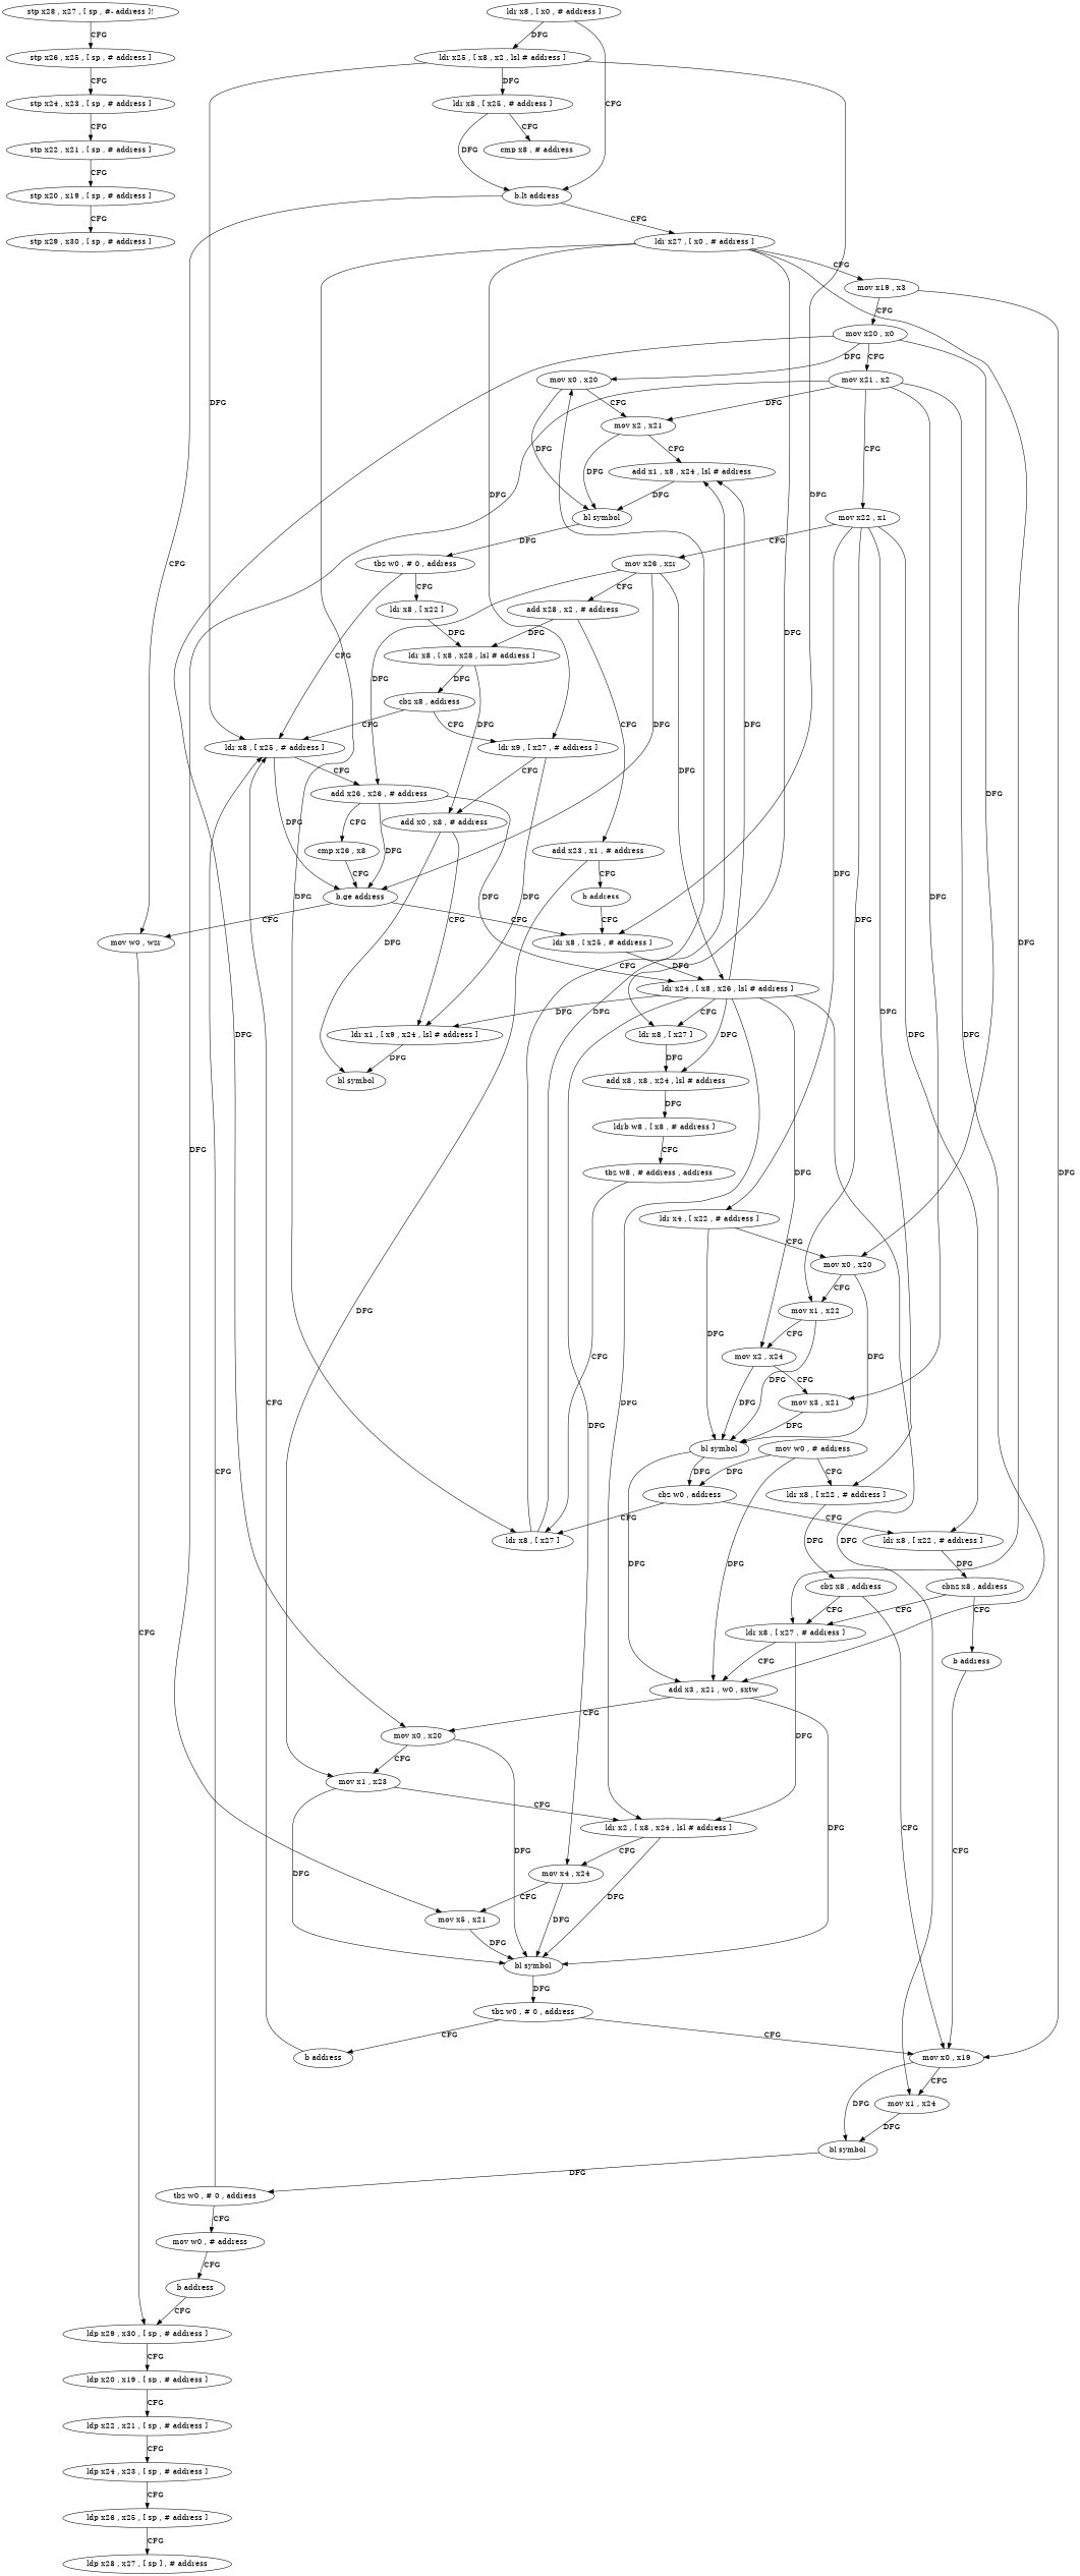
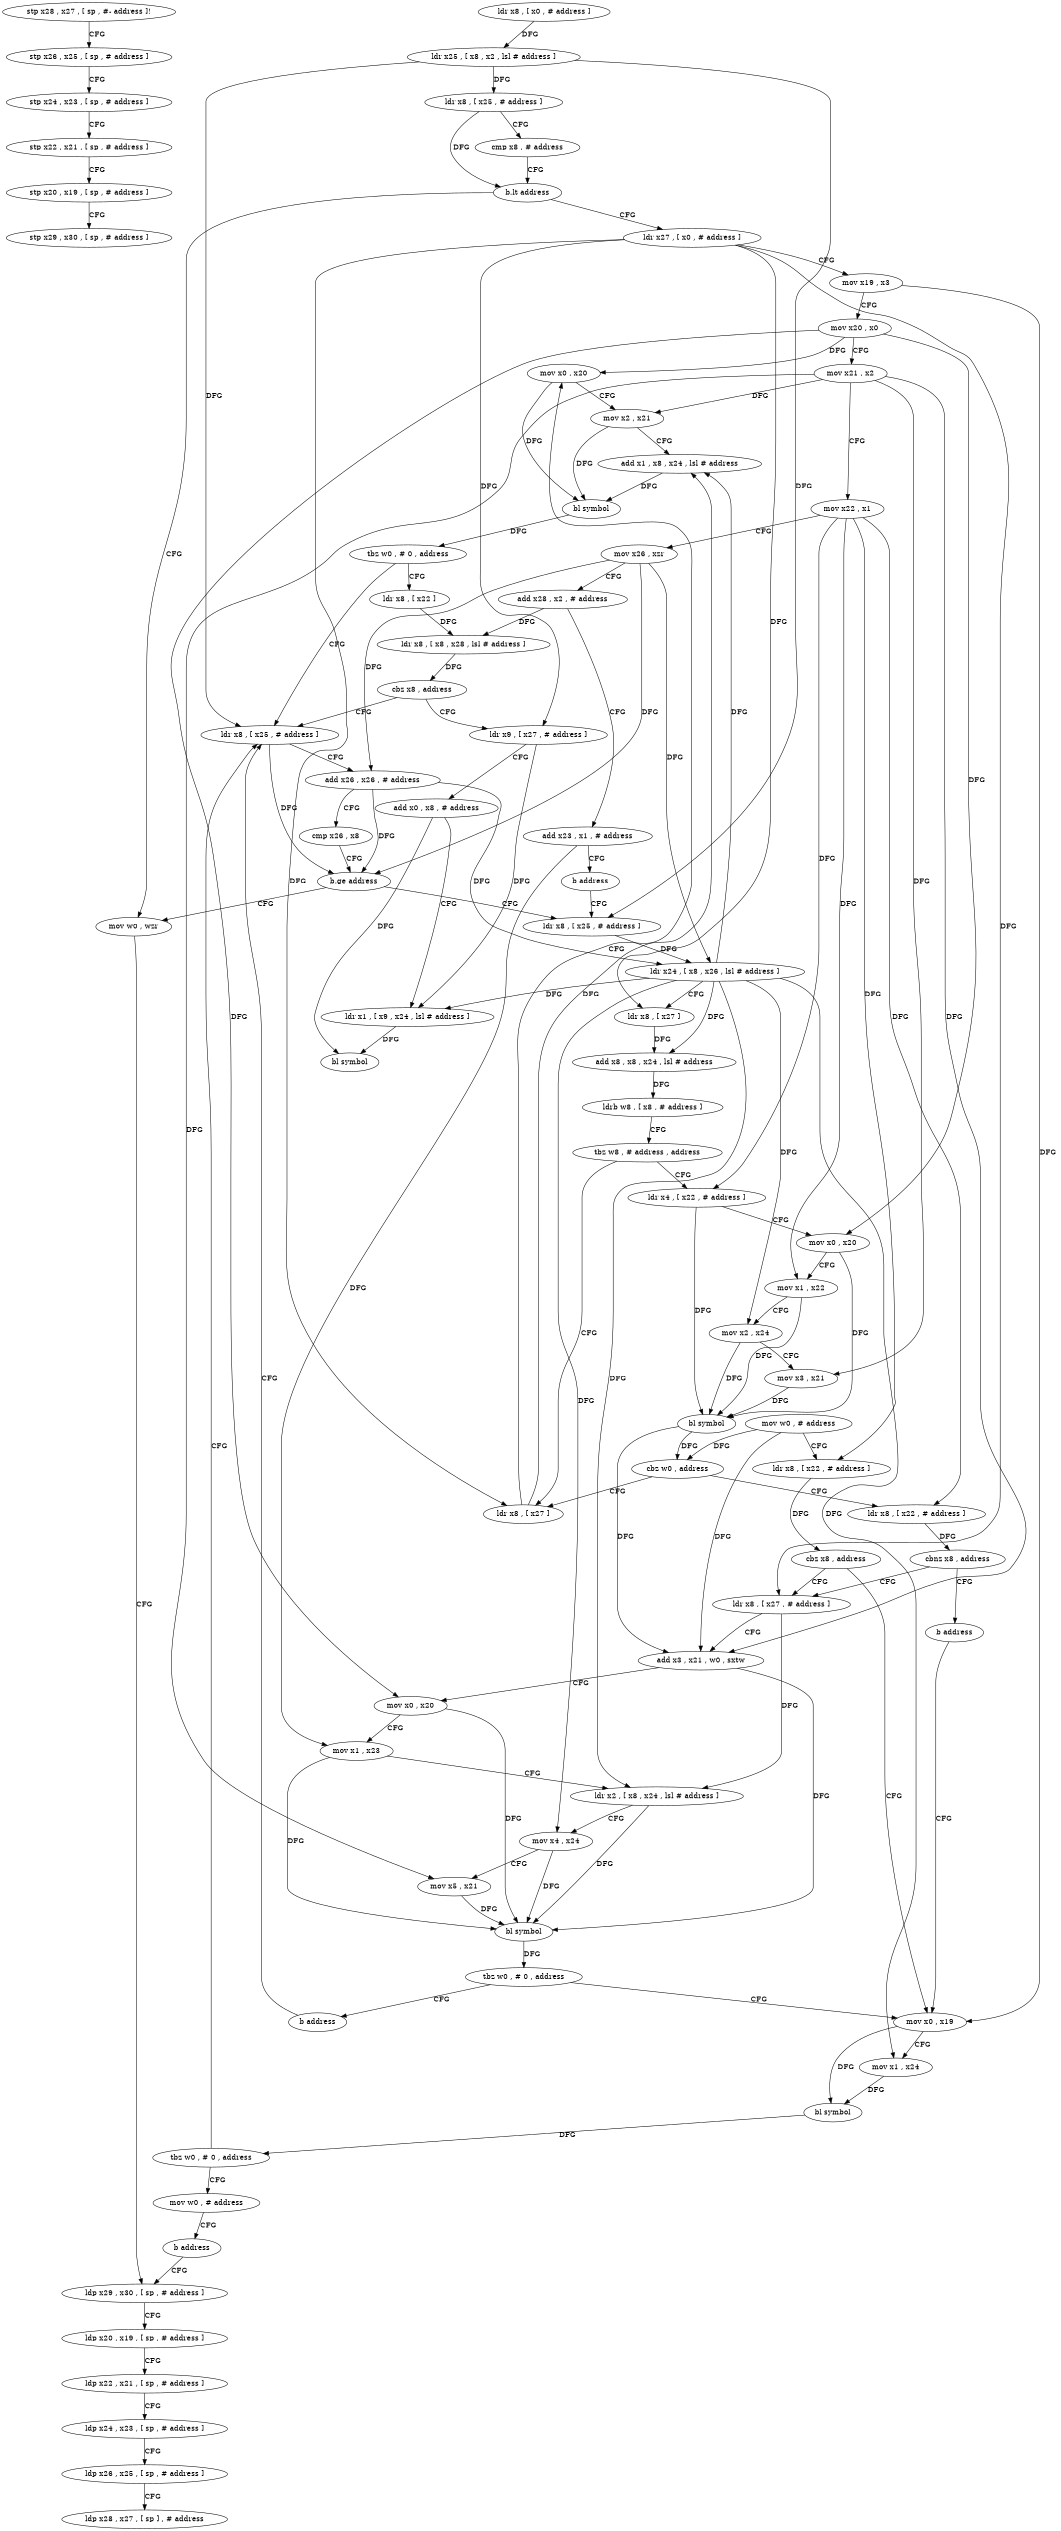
  digraph {
    n1 [label="stp x28 , x27 , [ sp , #- address ]!"]
    n2 [label="stp x26 , x25 , [ sp , # address ]"]
    n3 [label="stp x24 , x23 , [ sp , # address ]"]
    n4 [label="stp x22 , x21 , [ sp , # address ]"]
    n5 [label="stp x20 , x19 , [ sp , # address ]"]
    n6 [label="stp x29 , x30 , [ sp , # address ]"]
    n7 [label="ldr x8 , [ x0 , # address ]"]
    n8 [label="ldr x25 , [ x8 , x2 , lsl # address ]"]
    n9 [label="ldr x8 , [ x25 , # address ]"]
    n10 [label="ldr x8 , [ x25 , # address ]"]
    n11 [label="ldr x8 , [ x25 , # address ]"]
    n12 [label="cmp x8 , # address"]
    n13 [label="b.lt address"]
    n14 [label="ldr x24 , [ x8 , x26 , lsl # address ]"]
    n15 [label="add x26 , x26 , # address"]
    n16 [label="b.ge address"]
    n17 [label="mov w0 , wzr"]
    n18 [label="ldr x27 , [ x0 , # address ]"]
    n19 [label="ldp x29 , x30 , [ sp , # address ]"]
    n20 [label="mov x19 , x3"]
    n21 [label="ldr x8 , [ x27 ]"]
    n22 [label="ldr x8 , [ x27 ]"]
    n23 [label="ldr x9 , [ x27 , # address ]"]
    n24 [label="ldr x8 , [ x27 , # address ]"]
    n25 [label="ldp x20 , x19 , [ sp , # address ]"]
    n26 [label="mov x20 , x0"]
    n27 [label="mov x0 , x19"]
    n28 [label="add x8 , x8 , x24 , lsl # address"]
    n29 [label="mov x0 , x20"]
    n30 [label="add x1 , x8 , x24 , lsl # address"]
    n31 [label="ldr x1 , [ x9 , x24 , lsl # address ]"]
    n32 [label="add x0 , x8 , # address"]
    n33 [label="add x3 , x21 , w0 , sxtw"]
    n34 [label="ldr x2 , [ x8 , x24 , lsl # address ]"]
    n35 [label="ldp x22 , x21 , [ sp , # address ]"]
    n36 [label="mov x21 , x2"]
    n37 [label="mov x0 , x20"]
    n38 [label="mov x0 , x20"]
    n39 [label="mov x1 , x24"]
    n40 [label="bl symbol"]
    n41 [label="mov x22 , x1"]
    n42 [label="mov x2 , x21"]
    n43 [label="mov x3 , x21"]
    n44 [label="mov x5 , x21"]
    n45 [label="bl symbol"]
    n46 [label="mov x1 , x22"]
    n47 [label="bl symbol"]
    n48 [label="mov x1 , x23"]
    n49 [label="bl symbol"]
    n50 [label="mov x26 , xzr"]
    n51 [label="ldr x4 , [ x22 , # address ]"]
    n52 [label="ldr x8 , [ x22 , # address ]"]
    n53 [label="ldr x8 , [ x22 , # address ]"]
    n54 [label="add x28 , x2 , # address"]
    n55 [label="ldr x8 , [ x22 ]"]
    n56 [label="ldr x8 , [ x8 , x28 , lsl # address ]"]
    n57 [label="mov x2 , x24"]
    n58 [label="cbnz x8 , address"]
    n59 [label="cbz x8 , address"]
    n60 [label="add x23 , x1 , # address"]
    n61 [label="mov x4 , x24"]
    n62 [label="cmp x26 , x8"]
    n63 [label="b address"]
    n64 [label="cbz x8 , address"]
    n65 [label="ldrb w8 , [ x8 , # address ]"]
    n66 [label="bl symbol"]
    n67 [label="tbz w8 , # address , address"]
    n68 [label="cbz w0 , address"]
    n69 [label="tbz w0 , # 0 , address"]
    n70 [label="b address"]
    n71 [label="mov w0 , # address"]
    n72 [label="tbz w0 , # 0 , address"]
    n73 [label="b address"]
    n74 [label="tbz w0 , # 0 , address"]
    n75 [label="mov w0 , # address"]
    n76 [label="b address"]
    n77 [label="ldp x24 , x23 , [ sp , # address ]"]
    n78 [label="ldp x26 , x25 , [ sp , # address ]"]
    n79 [label="ldp x28 , x27 , [ sp ] , # address"]
    n1 -> n2 [label=CFG]
    n2 -> n3 [label=CFG]
    n3 -> n4 [label=CFG]
    n4 -> n5 [label=CFG]
    n5 -> n6 [label=CFG]
    n7 -> n8 [label=DFG]
    n8 -> n9 [label=DFG]
    n8 -> n10 [label=DFG]
    n8 -> n11 [label=DFG]
    n9 -> n12 [label=CFG]
    n9 -> n13 [label=DFG]
    n10 -> n14 [label=DFG]
    n11 -> n15 [label=CFG]
    n11 -> n16 [label=DFG]
-   n7 -> n13 [label=CFG]
+   n12 -> n13 [label=CFG]
    n13 -> n17 [label=CFG]
    n13 -> n18 [label=CFG]
    n14 -> n21 [label=CFG]
    n14 -> n28 [label=DFG]
    n14 -> n30 [label=DFG]
    n14 -> n31 [label=DFG]
    n14 -> n34 [label=DFG]
    n14 -> n39 [label=DFG]
    n14 -> n57 [label=DFG]
    n14 -> n61 [label=DFG]
    n15 -> n14 [label=DFG]
    n15 -> n16 [label=DFG]
    n15 -> n62 [label=CFG]
    n16 -> n10 [label=CFG]
    n16 -> n17 [label=CFG]
    n17 -> n19 [label=CFG]
    n18 -> n20 [label=CFG]
    n18 -> n21 [label=DFG]
    n18 -> n22 [label=DFG]
    n18 -> n23 [label=DFG]
    n18 -> n24 [label=DFG]
    n19 -> n25 [label=CFG]
    n20 -> n26 [label=CFG]
    n20 -> n27 [label=DFG]
    n21 -> n28 [label=DFG]
    n22 -> n29 [label=CFG]
    n22 -> n30 [label=DFG]
    n23 -> n31 [label=DFG]
    n23 -> n32 [label=CFG]
    n24 -> n33 [label=CFG]
    n24 -> n34 [label=DFG]
    n25 -> n35 [label=CFG]
    n26 -> n29 [label=DFG]
    n26 -> n36 [label=CFG]
    n26 -> n37 [label=DFG]
    n26 -> n38 [label=DFG]
    n27 -> n39 [label=CFG]
    n27 -> n40 [label=DFG]
    n28 -> n65 [label=DFG]
    n29 -> n42 [label=CFG]
    n29 -> n45 [label=DFG]
    n30 -> n45 [label=DFG]
    n31 -> n66 [label=DFG]
    n32 -> n31 [label=CFG]
    n32 -> n66 [label=DFG]
    n33 -> n38 [label=CFG]
    n33 -> n49 [label=DFG]
    n34 -> n49 [label=DFG]
    n34 -> n61 [label=CFG]
    n35 -> n77 [label=CFG]
    n36 -> n33 [label=DFG]
    n36 -> n41 [label=CFG]
    n36 -> n42 [label=DFG]
    n36 -> n43 [label=DFG]
    n36 -> n44 [label=DFG]
    n37 -> n46 [label=CFG]
    n37 -> n47 [label=DFG]
    n38 -> n48 [label=CFG]
    n38 -> n49 [label=DFG]
    n39 -> n40 [label=DFG]
    n40 -> n74 [label=DFG]
    n41 -> n46 [label=DFG]
    n41 -> n50 [label=CFG]
    n41 -> n51 [label=DFG]
    n41 -> n52 [label=DFG]
    n41 -> n53 [label=DFG]
    n42 -> n30 [label=CFG]
    n42 -> n45 [label=DFG]
    n43 -> n47 [label=DFG]
    n44 -> n49 [label=DFG]
    n45 -> n69 [label=DFG]
    n46 -> n47 [label=DFG]
    n46 -> n57 [label=CFG]
    n47 -> n33 [label=DFG]
    n47 -> n68 [label=DFG]
    n48 -> n34 [label=CFG]
    n48 -> n49 [label=DFG]
    n49 -> n72 [label=DFG]
    n50 -> n14 [label=DFG]
    n50 -> n15 [label=DFG]
    n50 -> n16 [label=DFG]
    n50 -> n54 [label=CFG]
    n51 -> n37 [label=CFG]
    n51 -> n47 [label=DFG]
    n52 -> n58 [label=DFG]
    n53 -> n59 [label=DFG]
    n54 -> n56 [label=DFG]
    n54 -> n60 [label=CFG]
    n55 -> n56 [label=DFG]
-   n56 -> n32 [label=DFG]
    n56 -> n64 [label=DFG]
    n57 -> n43 [label=CFG]
    n57 -> n47 [label=DFG]
    n58 -> n24 [label=CFG]
    n58 -> n70 [label=CFG]
    n59 -> n24 [label=CFG]
    n59 -> n27 [label=CFG]
    n60 -> n48 [label=DFG]
    n60 -> n63 [label=CFG]
    n61 -> n44 [label=CFG]
    n61 -> n49 [label=DFG]
    n62 -> n16 [label=CFG]
    n63 -> n10 [label=CFG]
    n64 -> n11 [label=CFG]
    n64 -> n23 [label=CFG]
    n65 -> n67 [label=CFG]
    n67 -> n22 [label=CFG]
+   n67 -> n51 [label=CFG]
    n68 -> n22 [label=CFG]
    n68 -> n52 [label=CFG]
    n69 -> n11 [label=CFG]
    n69 -> n55 [label=CFG]
    n70 -> n27 [label=CFG]
    n71 -> n33 [label=DFG]
    n71 -> n53 [label=CFG]
    n71 -> n68 [label=DFG]
    n72 -> n27 [label=CFG]
    n72 -> n73 [label=CFG]
    n73 -> n11 [label=CFG]
    n74 -> n11 [label=CFG]
    n74 -> n75 [label=CFG]
    n75 -> n76 [label=CFG]
    n76 -> n19 [label=CFG]
    n77 -> n78 [label=CFG]
    n78 -> n79 [label=CFG]
  }
